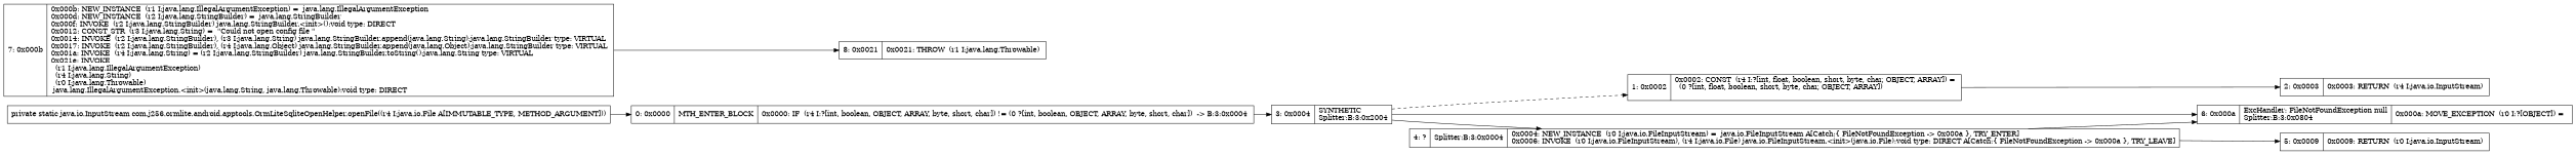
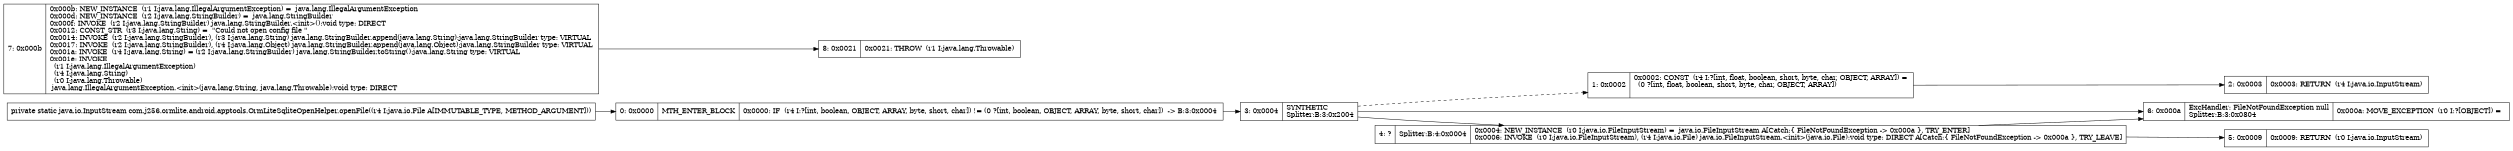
  digraph {
    rankdir=LR
    node [shape=record]
    n1 [label="{0\:\ 0x0000|MTH_ENTER_BLOCK\l|0x0000: IF  (r4 I:?[int, boolean, OBJECT, ARRAY, byte, short, char]) != (0 ?[int, boolean, OBJECT, ARRAY, byte, short, char])  \-\> B:3:0x0004 \l}"]
    n2 [label="{3\:\ 0x0004|SYNTHETIC\lSplitter:B:3:0x2004\l}"]
    n3 [label="{1\:\ 0x0002|0x0002: CONST  (r4 I:?[int, float, boolean, short, byte, char, OBJECT, ARRAY]) = \l  (0 ?[int, float, boolean, short, byte, char, OBJECT, ARRAY])\l \l}"]
    n4 [label="{2\:\ 0x0003|0x0003: RETURN  (r4 I:java.io.InputStream) \l}"]
-   n5 [label="{4\:\ ?|Splitter:B:3:0x0004\l|0x0004: NEW_INSTANCE  (r0 I:java.io.FileInputStream) =  java.io.FileInputStream A[Catch:\{ FileNotFoundException \-\> 0x000a \}, TRY_ENTER]\l0x0006: INVOKE  (r0 I:java.io.FileInputStream), (r4 I:java.io.File) java.io.FileInputStream.\<init\>(java.io.File):void type: DIRECT A[Catch:\{ FileNotFoundException \-\> 0x000a \}, TRY_LEAVE]\l}"]
+   n5 [label="{4\:\ ?|Splitter:B:4:0x0004\l|0x0004: NEW_INSTANCE  (r0 I:java.io.FileInputStream) =  java.io.FileInputStream A[Catch:\{ FileNotFoundException \-\> 0x000a \}, TRY_ENTER]\l0x0006: INVOKE  (r0 I:java.io.FileInputStream), (r4 I:java.io.File) java.io.FileInputStream.\<init\>(java.io.File):void type: DIRECT A[Catch:\{ FileNotFoundException \-\> 0x000a \}, TRY_LEAVE]\l}"]
    n6 [label="{6\:\ 0x000a|ExcHandler: FileNotFoundException null\lSplitter:B:3:0x0804\l|0x000a: MOVE_EXCEPTION  (r0 I:?[OBJECT]) =  \l}"]
    n7 [label="{5\:\ 0x0009|0x0009: RETURN  (r0 I:java.io.InputStream) \l}"]
-   n8 [label="{7\:\ 0x000b|0x000b: NEW_INSTANCE  (r1 I:java.lang.IllegalArgumentException) =  java.lang.IllegalArgumentException \l0x000d: NEW_INSTANCE  (r2 I:java.lang.StringBuilder) =  java.lang.StringBuilder \l0x000f: INVOKE  (r2 I:java.lang.StringBuilder) java.lang.StringBuilder.\<init\>():void type: DIRECT \l0x0012: CONST_STR  (r3 I:java.lang.String) =  \"Could not open config file \" \l0x0014: INVOKE  (r2 I:java.lang.StringBuilder), (r3 I:java.lang.String) java.lang.StringBuilder.append(java.lang.String):java.lang.StringBuilder type: VIRTUAL \l0x0017: INVOKE  (r2 I:java.lang.StringBuilder), (r4 I:java.lang.Object) java.lang.StringBuilder.append(java.lang.Object):java.lang.StringBuilder type: VIRTUAL \l0x001a: INVOKE  (r4 I:java.lang.String) = (r2 I:java.lang.StringBuilder) java.lang.StringBuilder.toString():java.lang.String type: VIRTUAL \l0x021e: INVOKE  \l  (r1 I:java.lang.IllegalArgumentException)\l  (r4 I:java.lang.String)\l  (r0 I:java.lang.Throwable)\l java.lang.IllegalArgumentException.\<init\>(java.lang.String, java.lang.Throwable):void type: DIRECT \l}"]
+   n8 [label="{7\:\ 0x000b|0x000b: NEW_INSTANCE  (r1 I:java.lang.IllegalArgumentException) =  java.lang.IllegalArgumentException \l0x000d: NEW_INSTANCE  (r2 I:java.lang.StringBuilder) =  java.lang.StringBuilder \l0x000f: INVOKE  (r2 I:java.lang.StringBuilder) java.lang.StringBuilder.\<init\>():void type: DIRECT \l0x0012: CONST_STR  (r3 I:java.lang.String) =  \"Could not open config file \" \l0x0014: INVOKE  (r2 I:java.lang.StringBuilder), (r3 I:java.lang.String) java.lang.StringBuilder.append(java.lang.String):java.lang.StringBuilder type: VIRTUAL \l0x0017: INVOKE  (r2 I:java.lang.StringBuilder), (r4 I:java.lang.Object) java.lang.StringBuilder.append(java.lang.Object):java.lang.StringBuilder type: VIRTUAL \l0x001a: INVOKE  (r4 I:java.lang.String) = (r2 I:java.lang.StringBuilder) java.lang.StringBuilder.toString():java.lang.String type: VIRTUAL \l0x001e: INVOKE  \l  (r1 I:java.lang.IllegalArgumentException)\l  (r4 I:java.lang.String)\l  (r0 I:java.lang.Throwable)\l java.lang.IllegalArgumentException.\<init\>(java.lang.String, java.lang.Throwable):void type: DIRECT \l}"]
    n9 [label="{8\:\ 0x0021|0x0021: THROW  (r1 I:java.lang.Throwable) \l}"]
    n10 [label="{private static java.io.InputStream com.j256.ormlite.android.apptools.OrmLiteSqliteOpenHelper.openFile((r4 I:java.io.File A[IMMUTABLE_TYPE, METHOD_ARGUMENT])) }"]
    n1 -> n2
    n2 -> n3 [style=dashed]
    n2 -> n5
    n2 -> n6
    n3 -> n4
    n5 -> n6
    n5 -> n7
    n8 -> n9
    n10 -> n1
  }
